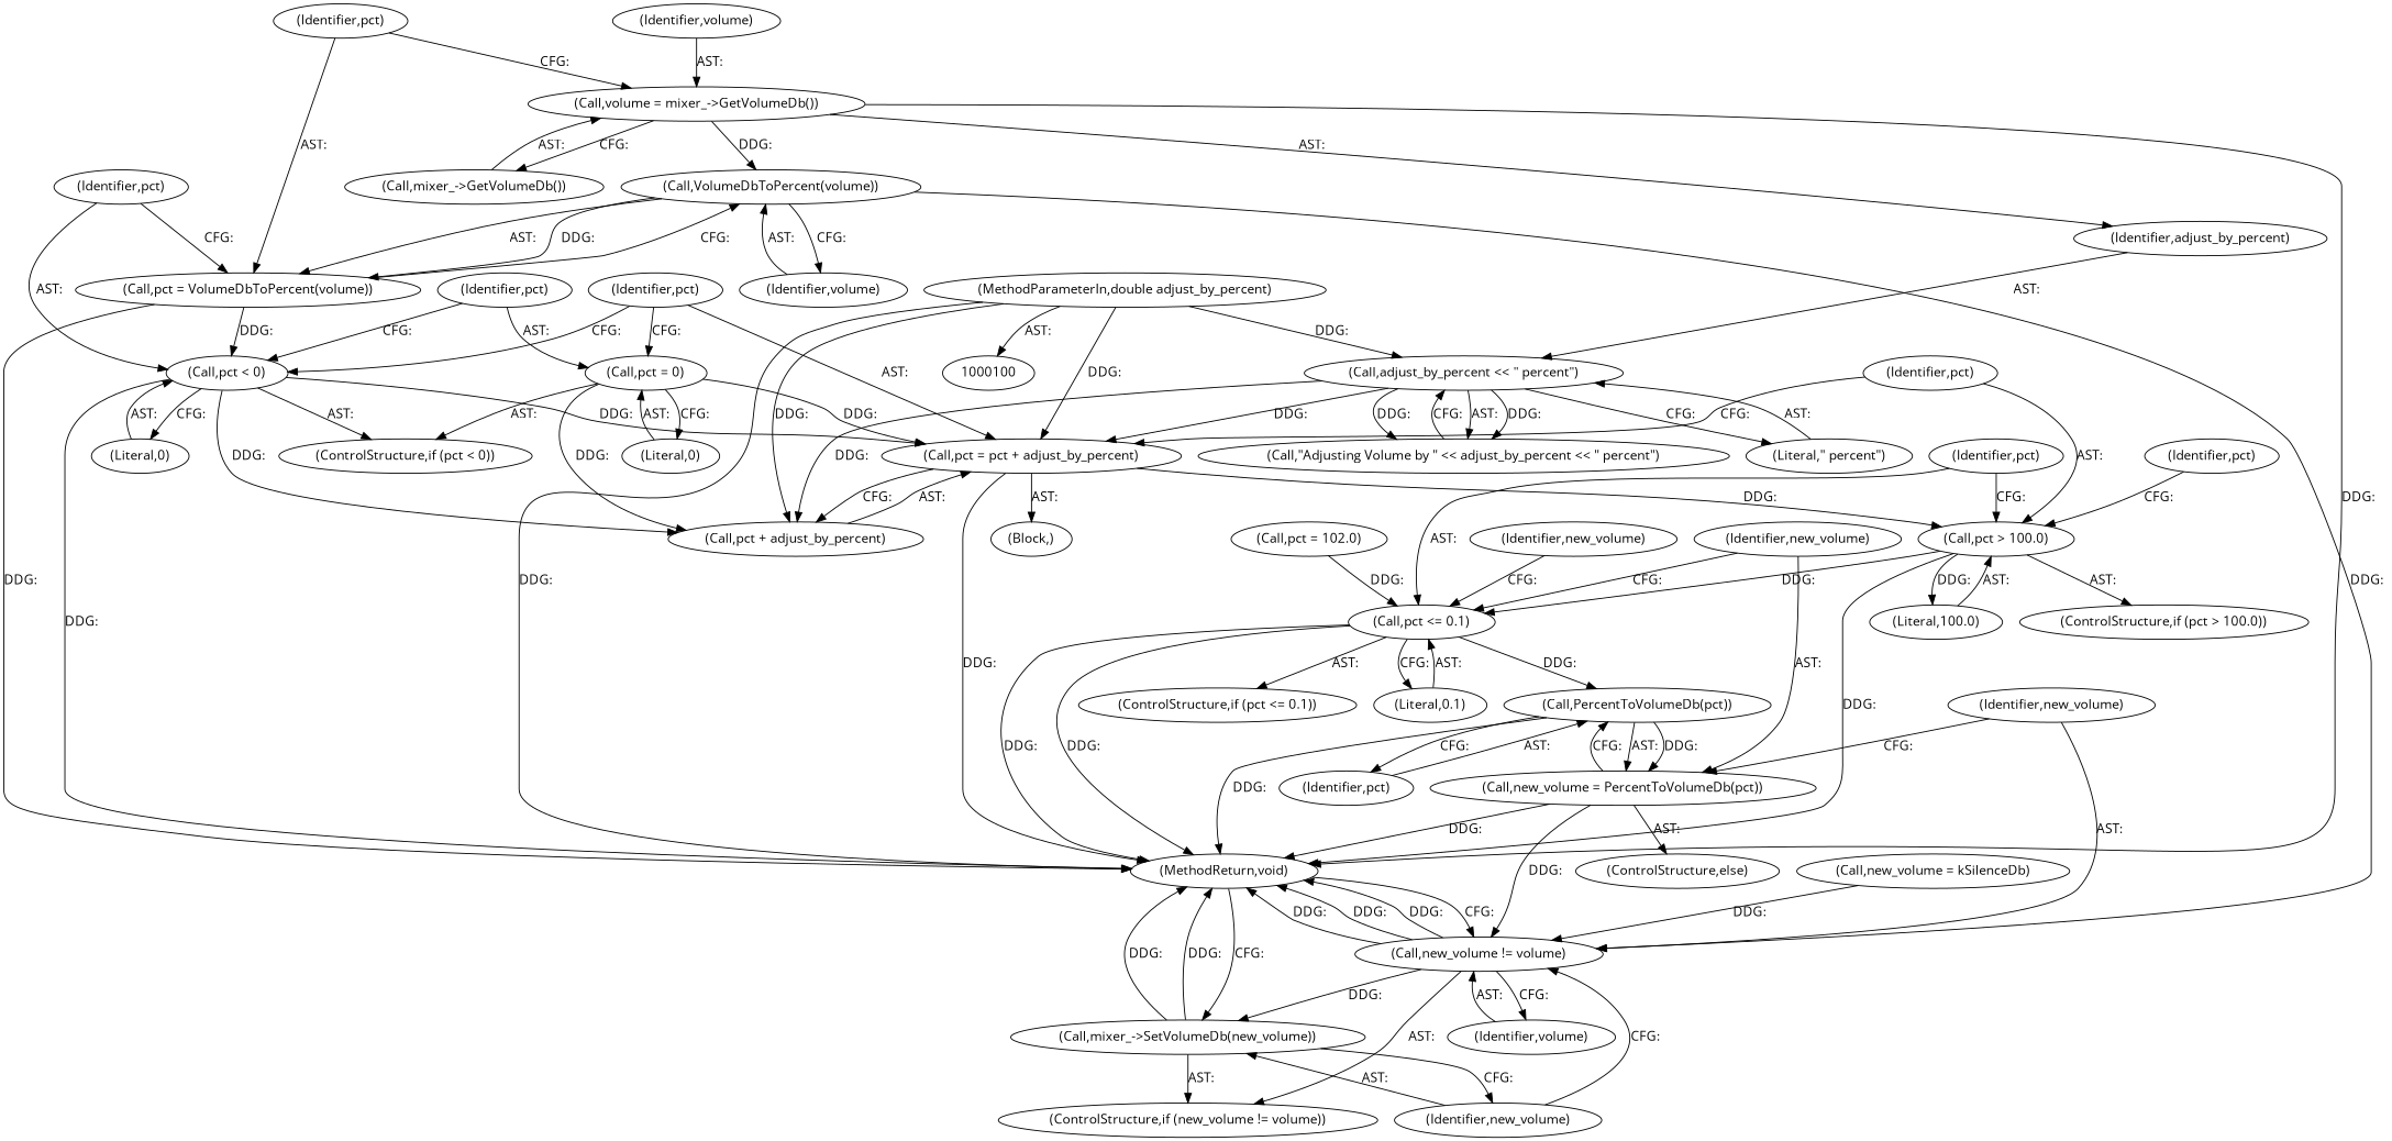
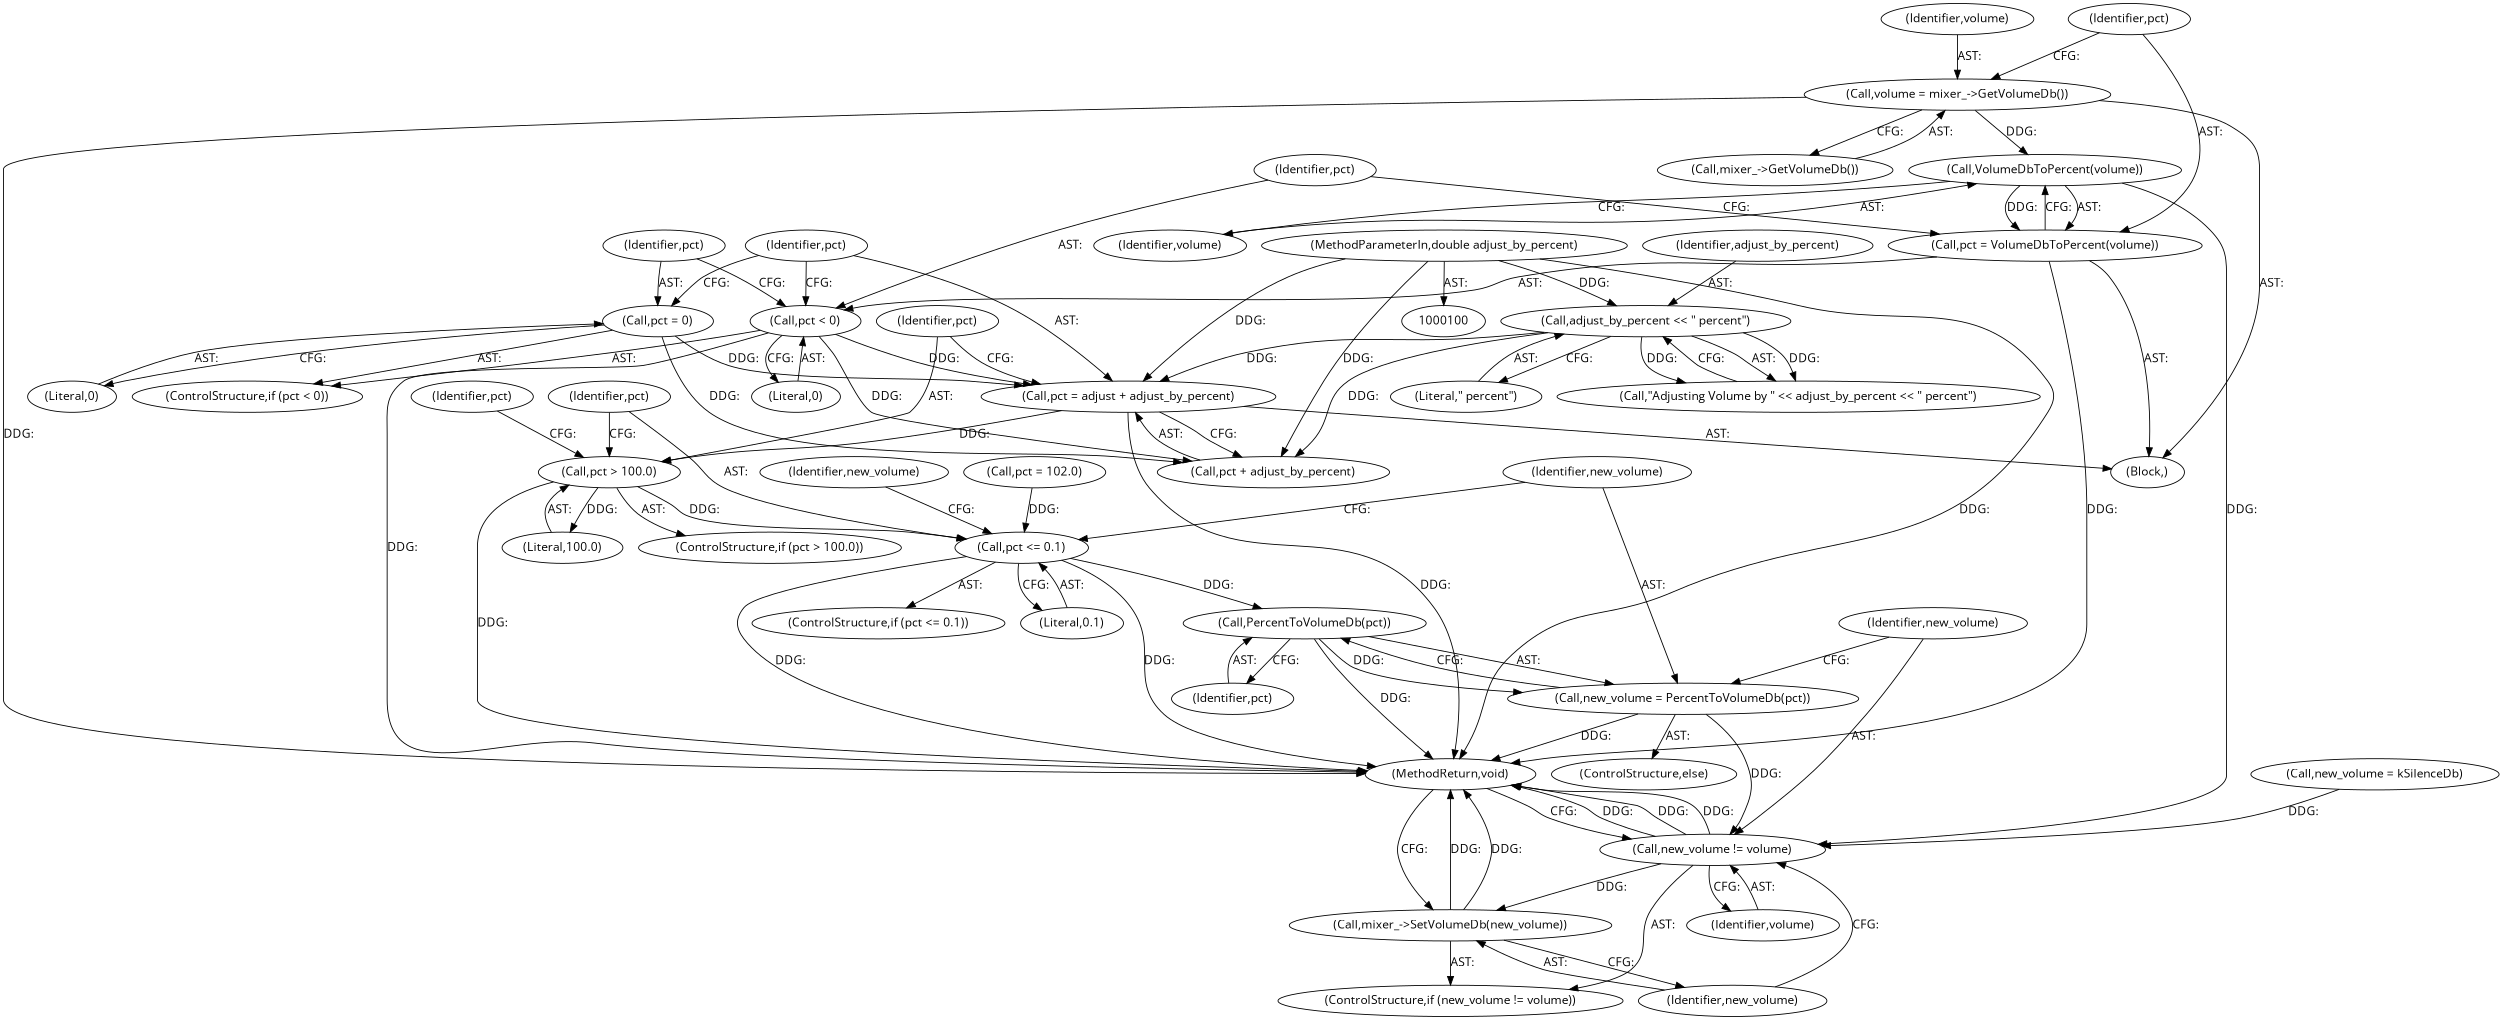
  digraph {
    fontname="Open Sans"
    node [fontname="Open Sans"]
    edge [fontname="Open Sans"]
-   n1 [label="(Call,pct = pct + adjust_by_percent)"]
+   n1 [label="(Call,pct = adjust + adjust_by_percent)"]
    n2 [label="(Call,pct > 100.0)"]
    n3 [label="(MethodReturn,void)"]
    n4 [label="(Block,)"]
    n5 [label="(Call,pct + adjust_by_percent)"]
    n6 [label="(Call,pct <= 0.1)"]
    n7 [label="(Literal,100.0)"]
    n8 [label="(ControlStructure,if (pct > 100.0))"]
    n9 [label="(Call,new_volume != volume)"]
    n10 [label="(Call,mixer_->SetVolumeDb(new_volume))"]
    n11 [label="(Call,pct < 0)"]
    n12 [label="(ControlStructure,if (pct < 0))"]
    n13 [label="(Literal,0)"]
    n14 [label="(Call,pct = VolumeDbToPercent(volume))"]
    n15 [label="(Call,VolumeDbToPercent(volume))"]
    n16 [label="(Identifier,volume)"]
    n17 [label="(Identifier,volume)"]
    n18 [label="(ControlStructure,if (new_volume != volume))"]
    n19 [label="(Call,volume = mixer_->GetVolumeDb())"]
    n20 [label="(Call,mixer_->GetVolumeDb())"]
    n21 [label="(Call,pct = 0)"]
    n22 [label="(Literal,0)"]
    n23 [label="(Call,adjust_by_percent << \" percent\")"]
    n24 [label="(Literal,\" percent\")"]
    n25 [label="(Call,\"Adjusting Volume by \" << adjust_by_percent << \" percent\")"]
    n26 [label="(MethodParameterIn,double adjust_by_percent)"]
    1000100
    n28 [label="(Call,PercentToVolumeDb(pct))"]
    n29 [label="(ControlStructure,if (pct <= 0.1))"]
    n30 [label="(Literal,0.1)"]
    n31 [label="(Call,new_volume = PercentToVolumeDb(pct))"]
    n32 [label="(Identifier,pct)"]
    n33 [label="(ControlStructure,else)"]
    n34 [label="(Identifier,new_volume)"]
    n35 [label="(Identifier,pct)"]
    n36 [label="(Identifier,new_volume)"]
    n37 [label="(Identifier,adjust_by_percent)"]
    n38 [label="(Identifier,new_volume)"]
    n39 [label="(Identifier,pct)"]
    n40 [label="(Call,new_volume = kSilenceDb)"]
    n41 [label="(Call,pct = 102.0)"]
    n42 [label="(Identifier,pct)"]
    n43 [label="(Identifier,volume)"]
    n44 [label="(Identifier,pct)"]
    n45 [label="(Identifier,pct)"]
    n46 [label="(Identifier,pct)"]
    n47 [label="(Identifier,pct)"]
    n48 [label="(Identifier,new_volume)"]
    n1 -> n2 [label="DDG: "]
    n1 -> n3 [label="DDG: "]
    n1 -> n4 [label="AST: "]
    n1 -> n5 [label="CFG: "]
    n2 -> n3 [label="DDG: "]
    n2 -> n6 [label="DDG: "]
    n2 -> n7 [label="DDG: "]
    n2 -> n8 [label="AST: "]
    n3 -> n9 [label="CFG: "]
    n3 -> n10 [label="CFG: "]
    n5 -> n1 [label="AST: "]
    n6 -> n3 [label="DDG: "]
    n6 -> n3 [label="DDG: "]
    n6 -> n28 [label="DDG: "]
    n6 -> n29 [label="AST: "]
    n6 -> n30 [label="CFG: "]
    n7 -> n2 [label="AST: "]
    n9 -> n3 [label="DDG: "]
    n9 -> n3 [label="DDG: "]
    n9 -> n3 [label="DDG: "]
    n9 -> n10 [label="DDG: "]
    n9 -> n17 [label="CFG: "]
    n9 -> n18 [label="AST: "]
    n10 -> n3 [label="DDG: "]
    n10 -> n3 [label="DDG: "]
    n10 -> n18 [label="AST: "]
    n10 -> n34 [label="CFG: "]
    n11 -> n1 [label="DDG: "]
    n11 -> n3 [label="DDG: "]
    n11 -> n5 [label="DDG: "]
    n11 -> n12 [label="AST: "]
    n11 -> n13 [label="CFG: "]
    n13 -> n11 [label="AST: "]
    n14 -> n3 [label="DDG: "]
-   n14 -> n11 [label="DDG: "]
+   n14 -> n4 [label="AST: "]
+   n14 -> n11 [label="AST: "]
    n14 -> n15 [label="CFG: "]
    n15 -> n9 [label="DDG: "]
    n15 -> n14 [label="AST: "]
    n15 -> n14 [label="DDG: "]
    n15 -> n16 [label="CFG: "]
    n16 -> n15 [label="AST: "]
    n17 -> n9 [label="AST: "]
    n19 -> n3 [label="DDG: "]
-   n19 -> n37 [label="AST: "]
+   n19 -> n4 [label="AST: "]
    n19 -> n15 [label="DDG: "]
    n19 -> n20 [label="CFG: "]
    n20 -> n19 [label="AST: "]
    n21 -> n1 [label="DDG: "]
    n21 -> n5 [label="DDG: "]
    n21 -> n12 [label="AST: "]
    n21 -> n22 [label="CFG: "]
    n22 -> n21 [label="AST: "]
    n23 -> n1 [label="DDG: "]
    n23 -> n5 [label="DDG: "]
    n23 -> n24 [label="CFG: "]
    n23 -> n25 [label="AST: "]
    n23 -> n25 [label="DDG: "]
    n23 -> n25 [label="DDG: "]
    n24 -> n23 [label="AST: "]
    n25 -> n23 [label="CFG: "]
    n26 -> n1 [label="DDG: "]
    n26 -> n3 [label="DDG: "]
    n26 -> n5 [label="DDG: "]
    n26 -> n23 [label="DDG: "]
    n26 -> 1000100 [label="AST: "]
    n28 -> n3 [label="DDG: "]
    n28 -> n31 [label="AST: "]
    n28 -> n31 [label="DDG: "]
    n28 -> n32 [label="CFG: "]
    n30 -> n6 [label="AST: "]
    n31 -> n3 [label="DDG: "]
    n31 -> n9 [label="DDG: "]
    n31 -> n28 [label="CFG: "]
    n31 -> n33 [label="AST: "]
    n32 -> n28 [label="AST: "]
    n34 -> n9 [label="CFG: "]
    n34 -> n10 [label="AST: "]
    n35 -> n11 [label="CFG: "]
    n35 -> n21 [label="AST: "]
    n36 -> n6 [label="CFG: "]
    n37 -> n23 [label="AST: "]
    n38 -> n9 [label="AST: "]
    n38 -> n31 [label="CFG: "]
    n39 -> n1 [label="AST: "]
    n39 -> n11 [label="CFG: "]
    n39 -> n21 [label="CFG: "]
    n40 -> n9 [label="DDG: "]
    n41 -> n6 [label="DDG: "]
    n42 -> n11 [label="AST: "]
    n42 -> n14 [label="CFG: "]
    n43 -> n19 [label="AST: "]
    n44 -> n2 [label="CFG: "]
    n45 -> n1 [label="CFG: "]
    n45 -> n2 [label="AST: "]
    n46 -> n14 [label="AST: "]
    n46 -> n19 [label="CFG: "]
    n47 -> n2 [label="CFG: "]
    n47 -> n6 [label="AST: "]
    n48 -> n6 [label="CFG: "]
    n48 -> n31 [label="AST: "]
  }
